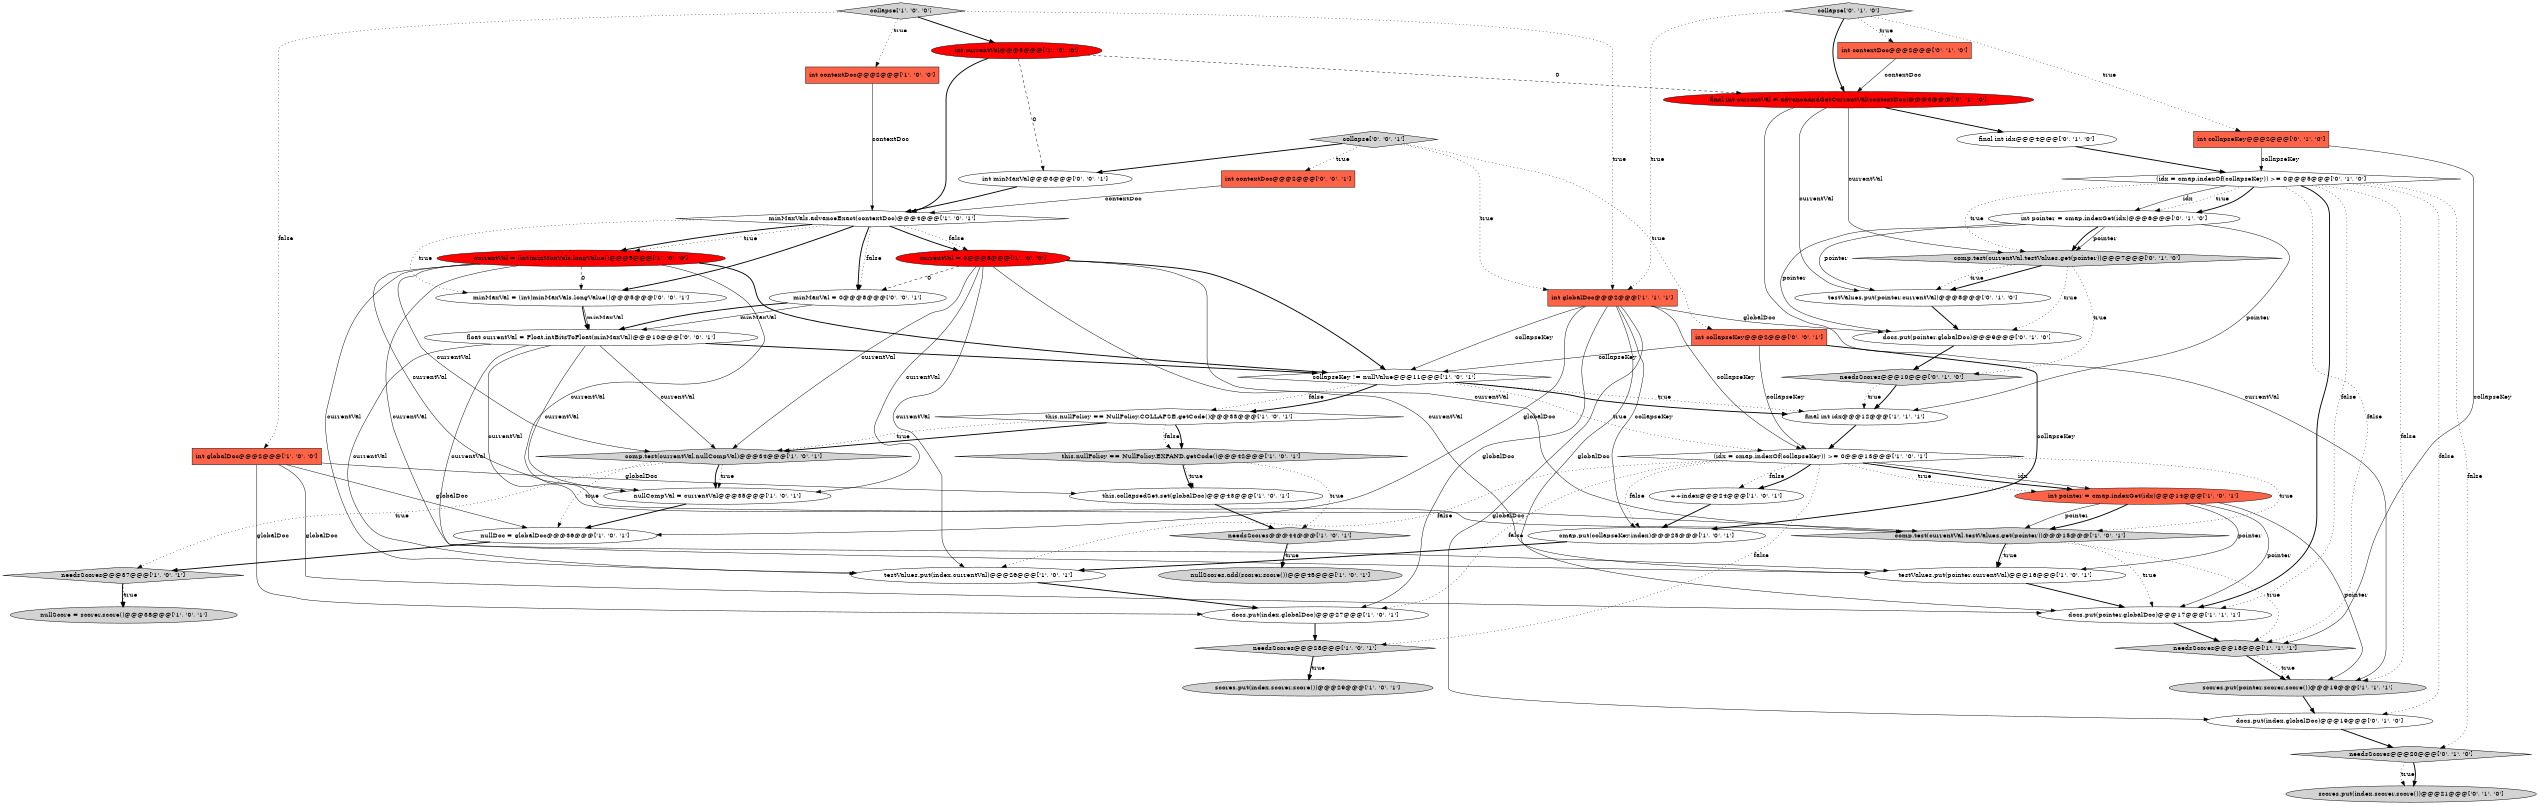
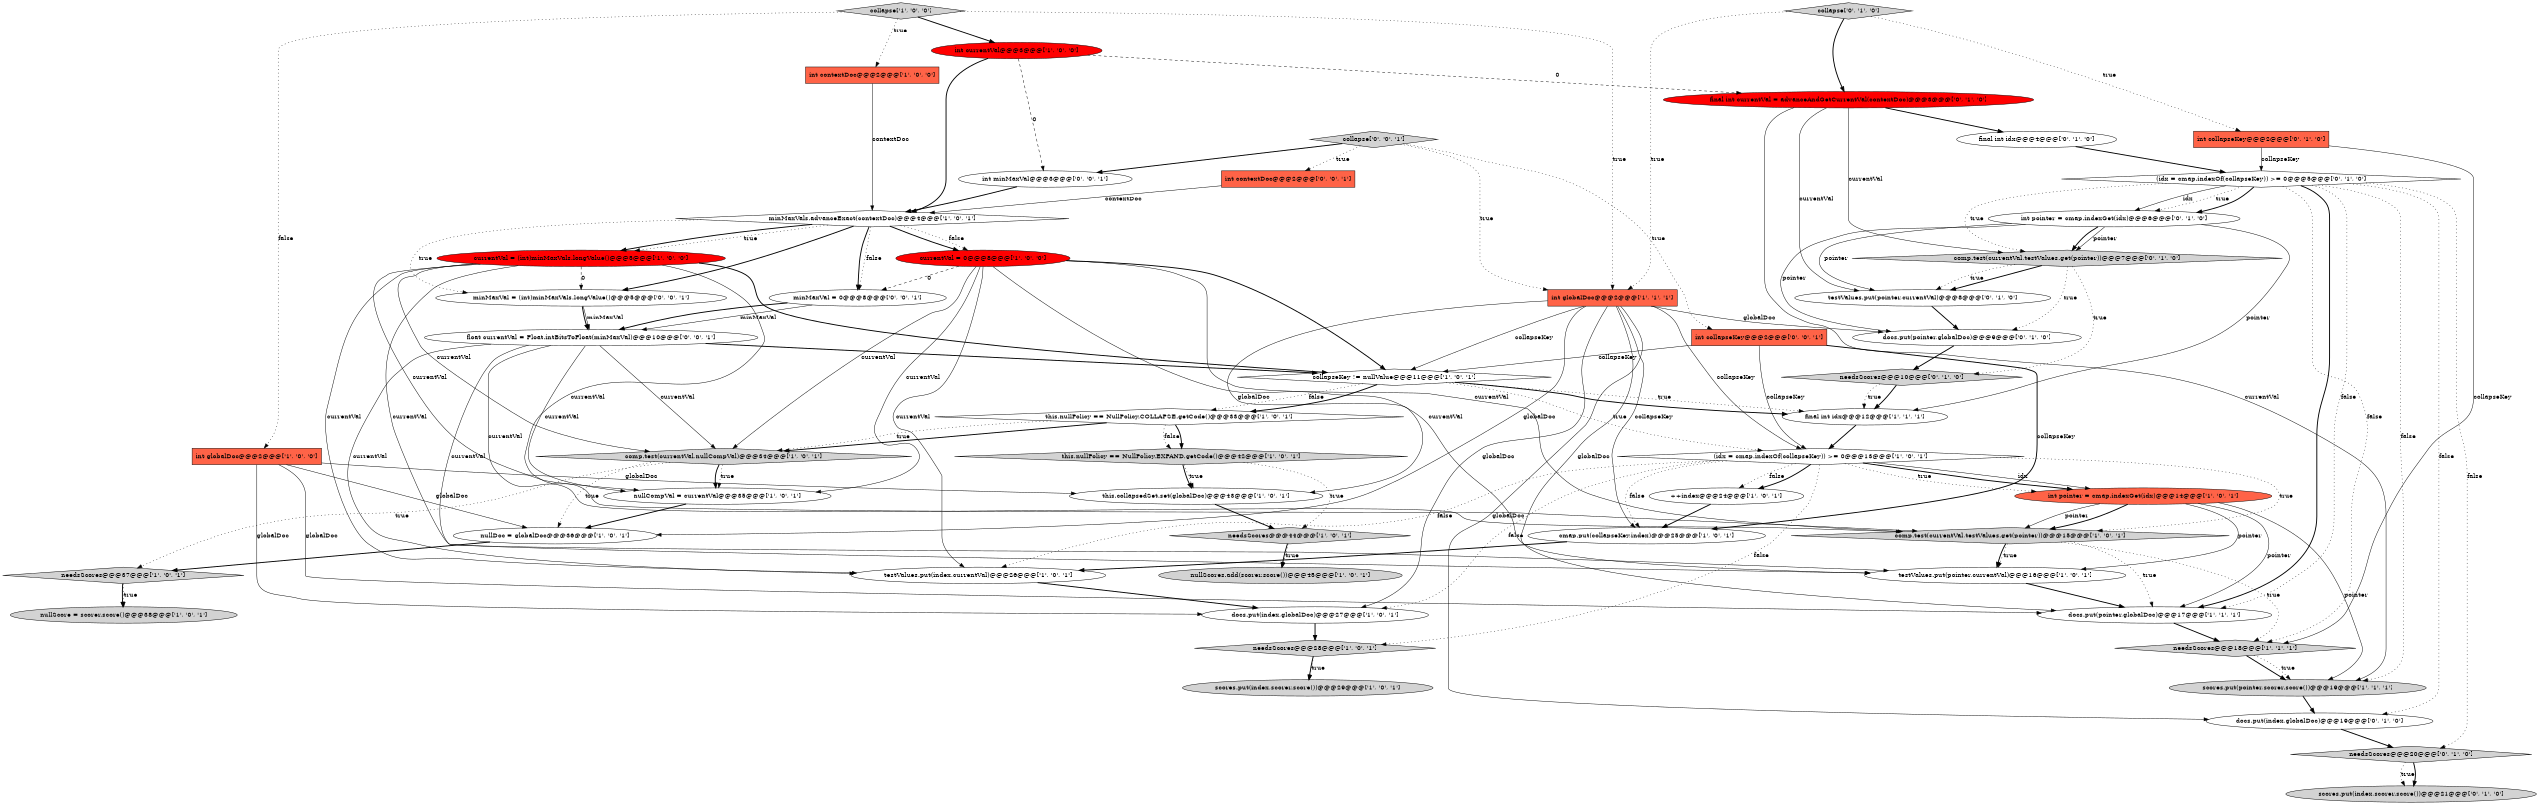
  digraph {
    node [fillcolor=white shape=ellipse style=filled]
    edge [style=bold]
    n1 [fillcolor=red label="currentVal = (int)minMaxVals.longValue()@@@5@@@['1', '0', '0']"]
    n2 [label="minMaxVal = (int)minMaxVals.longValue()@@@5@@@['0', '0', '1']"]
    n3 [fillcolor=lightgray label="comp.test(currentVal,testValues.get(pointer))@@@15@@@['1', '0', '1']" shape=diamond]
    n4 [label="testValues.put(index,currentVal)@@@26@@@['1', '0', '1']"]
    n5 [fillcolor=lightgray label="comp.test(currentVal,nullCompVal)@@@34@@@['1', '0', '1']" shape=diamond]
    n6 [label="collapseKey != nullValue@@@11@@@['1', '0', '1']" shape=diamond]
    n7 [label="testValues.put(pointer,currentVal)@@@16@@@['1', '0', '1']"]
    n8 [label="nullCompVal = currentVal@@@35@@@['1', '0', '1']"]
    n9 [label="float currentVal = Float.intBitsToFloat(minMaxVal)@@@10@@@['0', '0', '1']"]
    n10 [fillcolor=lightgray label="needsScores@@@18@@@['1', '1', '1']" shape=diamond]
    n11 [label="docs.put(pointer,globalDoc)@@@17@@@['1', '1', '1']"]
    n12 [label="docs.put(index,globalDoc)@@@27@@@['1', '0', '1']"]
    n13 [label="nullDoc = globalDoc@@@36@@@['1', '0', '1']"]
    n14 [fillcolor=lightgray label="needsScores@@@37@@@['1', '0', '1']" shape=diamond]
    n15 [label="final int idx@@@12@@@['1', '1', '1']"]
    n16 [label="(idx = cmap.indexOf(collapseKey)) >= 0@@@13@@@['1', '0', '1']" shape=diamond]
    n17 [label="this.nullPolicy == NullPolicy.COLLAPSE.getCode()@@@33@@@['1', '0', '1']" shape=diamond]
    n18 [label="this.collapsedSet.set(globalDoc)@@@43@@@['1', '0', '1']"]
    n19 [fillcolor=lightgray label="needsScores@@@44@@@['1', '0', '1']" shape=diamond]
    n20 [fillcolor=lightgray label="nullScores.add(scorer.score())@@@45@@@['1', '0', '1']"]
    n21 [fillcolor=lightgray label="scores.put(pointer,scorer.score())@@@19@@@['1', '1', '1']"]
    n22 [label="docs.put(index,globalDoc)@@@19@@@['0', '1', '0']"]
    n23 [fillcolor=lightgray label="needsScores@@@20@@@['0', '1', '0']" shape=diamond]
    n24 [fillcolor=lightgray label="needsScores@@@10@@@['0', '1', '0']" shape=diamond]
    n25 [fillcolor=lightgray label="nullScore = scorer.score()@@@38@@@['1', '0', '1']"]
    n26 [label="final int idx@@@4@@@['0', '1', '0']"]
    n27 [label="(idx = cmap.indexOf(collapseKey)) >= 0@@@5@@@['0', '1', '0']" shape=diamond]
    n28 [fillcolor=lightgray label="comp.test(currentVal,testValues.get(pointer))@@@7@@@['0', '1', '0']" shape=diamond]
    n29 [label="int pointer = cmap.indexGet(idx)@@@6@@@['0', '1', '0']"]
    n30 [label="minMaxVals.advanceExact(contextDoc)@@@4@@@['1', '0', '1']" shape=diamond]
    n31 [label="minMaxVal = 0@@@8@@@['0', '0', '1']"]
    n32 [fillcolor=red label="currentVal = 0@@@8@@@['1', '0', '0']"]
    n33 [fillcolor=lightgray label="scores.put(index,scorer.score())@@@21@@@['0', '1', '0']"]
    n34 [label="testValues.put(pointer,currentVal)@@@8@@@['0', '1', '0']"]
    n35 [label="docs.put(pointer,globalDoc)@@@9@@@['0', '1', '0']"]
    n36 [fillcolor=lightgray label="needsScores@@@28@@@['1', '0', '1']" shape=diamond]
    n37 [fillcolor=lightgray label="scores.put(index,scorer.score())@@@29@@@['1', '0', '1']"]
    n38 [fillcolor=red label="final int currentVal = advanceAndGetCurrentVal(contextDoc)@@@3@@@['0', '1', '0']"]
    n39 [fillcolor=tomato label="int contextDoc@@@2@@@['0', '0', '1']" shape=box]
    n40 [fillcolor=tomato label="int contextDoc@@@2@@@['1', '0', '0']" shape=box]
    n41 [fillcolor=tomato label="int globalDoc@@@2@@@['1', '0', '0']" shape=box]
    n42 [fillcolor=red label="int currentVal@@@3@@@['1', '0', '0']"]
    n43 [label="int minMaxVal@@@3@@@['0', '0', '1']"]
-   n44 [fillcolor=tomato label="int contextDoc@@@2@@@['0', '1', '0']" shape=box]
    n45 [fillcolor=lightgray label="collapse['0', '0', '1']" shape=diamond]
    n46 [fillcolor=tomato label="int collapseKey@@@2@@@['0', '0', '1']" shape=box]
    n47 [fillcolor=tomato label="int globalDoc@@@2@@@['1', '1', '1']" shape=box]
    n48 [label="cmap.put(collapseKey,index)@@@25@@@['1', '0', '1']"]
    n49 [label="++index@@@24@@@['1', '0', '1']"]
    n50 [fillcolor=tomato label="int pointer = cmap.indexGet(idx)@@@14@@@['1', '0', '1']"]
    n51 [fillcolor=lightgray label="this.nullPolicy == NullPolicy.EXPAND.getCode()@@@42@@@['1', '0', '1']" shape=diamond]
    n52 [fillcolor=lightgray label="collapse['1', '0', '0']" shape=diamond]
    n53 [fillcolor=lightgray label="collapse['0', '1', '0']" shape=diamond]
    n54 [fillcolor=tomato label="int collapseKey@@@2@@@['0', '1', '0']" shape=box]
    n1 -> n2 [label=0 style=dashed]
    n1 -> n3 [label=currentVal style=solid]
    n1 -> n4 [label=currentVal style=solid]
    n1 -> n5 [label=currentVal style=solid]
    n1 -> n6
    n1 -> n7 [label=currentVal style=solid]
    n1 -> n8 [label=currentVal style=solid]
    n2 -> n9
    n2 -> n9 [label=minMaxVal style=solid]
    n3 -> n7 [label=true style=dotted]
    n3 -> n7
    n3 -> n10 [label=true style=dotted]
    n3 -> n11 [label=true style=dotted]
    n4 -> n12
    n5 -> n8
    n5 -> n8 [label=true style=dotted]
    n5 -> n13 [label=true style=dotted]
    n5 -> n14 [label=true style=dotted]
    n6 -> n15 [label=true style=dotted]
    n6 -> n15
    n6 -> n16 [label=true style=dotted]
    n6 -> n17 [label=false style=dotted]
    n6 -> n17
    n7 -> n11
    n8 -> n13
    n9 -> n3 [label=currentVal style=solid]
    n9 -> n4 [label=currentVal style=solid]
    n9 -> n5 [label=currentVal style=solid]
    n9 -> n6
    n9 -> n7 [label=currentVal style=solid]
    n9 -> n8 [label=currentVal style=solid]
    n10 -> n21
    n10 -> n21 [label=true style=dotted]
    n11 -> n10
    n12 -> n36
    n13 -> n14
    n14 -> n25
    n14 -> n25 [label=true style=dotted]
    n15 -> n16
    n16 -> n3 [label=true style=dotted]
    n16 -> n4 [label=false style=dotted]
    n16 -> n12 [label=false style=dotted]
    n16 -> n36 [label=false style=dotted]
    n16 -> n48 [label=false style=dotted]
    n16 -> n49 [label=false style=dotted]
    n16 -> n49
    n16 -> n50 [label=true style=dotted]
    n16 -> n50
    n16 -> n50 [label=idx style=solid]
    n17 -> n5 [label=true style=dotted]
    n17 -> n5
    n17 -> n51 [label=false style=dotted]
    n17 -> n51
    n18 -> n19
    n19 -> n20
    n19 -> n20 [label=true style=dotted]
    n21 -> n22
    n22 -> n23
    n23 -> n33 [label=true style=dotted]
    n23 -> n33
    n24 -> n15
    n24 -> n15 [label=true style=dotted]
    n26 -> n27
    n27 -> n10 [label=false style=dotted]
    n27 -> n11
    n27 -> n11 [label=false style=dotted]
    n27 -> n21 [label=false style=dotted]
    n27 -> n22 [label=false style=dotted]
    n27 -> n23 [label=false style=dotted]
    n27 -> n28 [label=true style=dotted]
    n27 -> n29 [label=idx style=solid]
    n27 -> n29 [label=true style=dotted]
    n27 -> n29
    n28 -> n24 [label=true style=dotted]
    n28 -> n34
    n28 -> n34 [label=true style=dotted]
    n28 -> n35 [label=true style=dotted]
    n29 -> n15 [label=pointer style=solid]
    n29 -> n28 [label=pointer style=solid]
    n29 -> n28
    n29 -> n34 [label=pointer style=solid]
    n29 -> n35 [label=pointer style=solid]
    n30 -> n1
    n30 -> n1 [label=true style=dotted]
    n30 -> n2
    n30 -> n2 [label=true style=dotted]
    n30 -> n31 [label=false style=dotted]
    n30 -> n31
    n30 -> n32 [label=false style=dotted]
    n30 -> n32
    n31 -> n9
    n31 -> n9 [label=minMaxVal style=solid]
    n32 -> n3 [label=currentVal style=solid]
    n32 -> n4 [label=currentVal style=solid]
    n32 -> n5 [label=currentVal style=solid]
    n32 -> n6
    n32 -> n7 [label=currentVal style=solid]
    n32 -> n8 [label=currentVal style=solid]
    n32 -> n31 [label=0 style=dashed]
    n34 -> n35
    n35 -> n24
    n36 -> n37 [label=true style=dotted]
    n36 -> n37
    n38 -> n21 [label=currentVal style=solid]
    n38 -> n26
    n38 -> n28 [label=currentVal style=solid]
    n38 -> n34 [label=currentVal style=solid]
    n39 -> n30 [label=contextDoc style=solid]
    n40 -> n30 [label=contextDoc style=solid]
    n41 -> n11 [label=globalDoc style=solid]
    n41 -> n12 [label=globalDoc style=solid]
    n41 -> n13 [label=globalDoc style=solid]
    n41 -> n18 [label=globalDoc style=solid]
    n42 -> n30
    n42 -> n38 [label=0 style=dashed]
    n42 -> n43 [label=0 style=dashed]
    n43 -> n30
-   n44 -> n38 [label=contextDoc style=solid]
    n45 -> n39 [label=true style=dotted]
    n45 -> n43
    n45 -> n46 [label=true style=dotted]
    n45 -> n47 [label=true style=dotted]
    n46 -> n6 [label=collapseKey style=solid]
    n46 -> n16 [label=collapseKey style=solid]
    n46 -> n48 [label=collapseKey]
    n47 -> n6 [label=collapseKey style=solid]
    n47 -> n11 [label=globalDoc style=solid]
    n47 -> n12 [label=globalDoc style=solid]
    n47 -> n13 [label=globalDoc style=solid]
    n47 -> n16 [label=collapseKey style=solid]
+   n47 -> n18 [label=globalDoc style=solid]
    n47 -> n22 [label=globalDoc style=solid]
    n47 -> n35 [label=globalDoc style=solid]
    n47 -> n48 [label=collapseKey style=solid]
    n48 -> n4
    n49 -> n48
    n50 -> n3
    n50 -> n3 [label=pointer style=solid]
    n50 -> n7 [label=pointer style=solid]
    n50 -> n11 [label=pointer style=solid]
    n50 -> n21 [label=pointer style=solid]
    n51 -> n18 [label=true style=dotted]
    n51 -> n18
    n51 -> n19 [label=true style=dotted]
    n52 -> n40 [label=true style=dotted]
    n52 -> n41 [label=false style=dotted]
    n52 -> n42
    n52 -> n47 [label=true style=dotted]
    n53 -> n38
-   n53 -> n44 [label=true style=dotted]
    n53 -> n47 [label=true style=dotted]
    n53 -> n54 [label=true style=dotted]
    n54 -> n10 [label=collapseKey style=solid]
    n54 -> n27 [label=collapseKey style=solid]
  }
